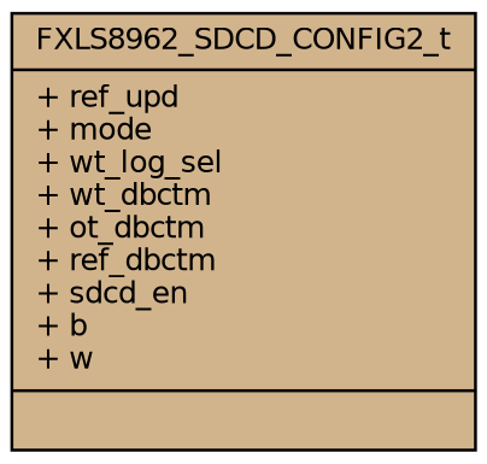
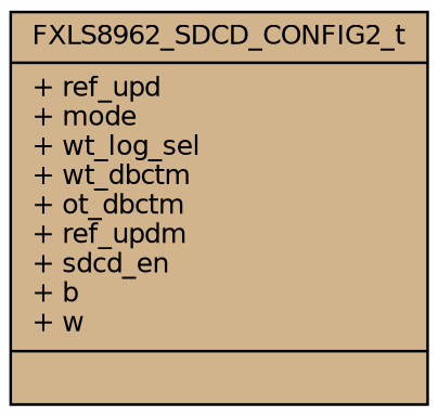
  digraph {
-   n1 [color=black fillcolor=tan fontcolor=black fontname=Helvetica fontsize=10 height=0.2 label="{FXLS8962_SDCD_CONFIG2_t\n|+ ref_upd\l+ mode\l+ wt_log_sel\l+ wt_dbctm\l+ ot_dbctm\l+ ref_dbctm\l+ sdcd_en\l+ b\l+ w\l|}" shape=record style=filled width=0.4]
+   n1 [color=black fillcolor=tan fontcolor=black fontname=Helvetica fontsize=10 height=0.2 label="{FXLS8962_SDCD_CONFIG2_t\n|+ ref_upd\l+ mode\l+ wt_log_sel\l+ wt_dbctm\l+ ot_dbctm\l+ ref_updm\l+ sdcd_en\l+ b\l+ w\l|}" shape=record style=filled width=0.4]
  }
